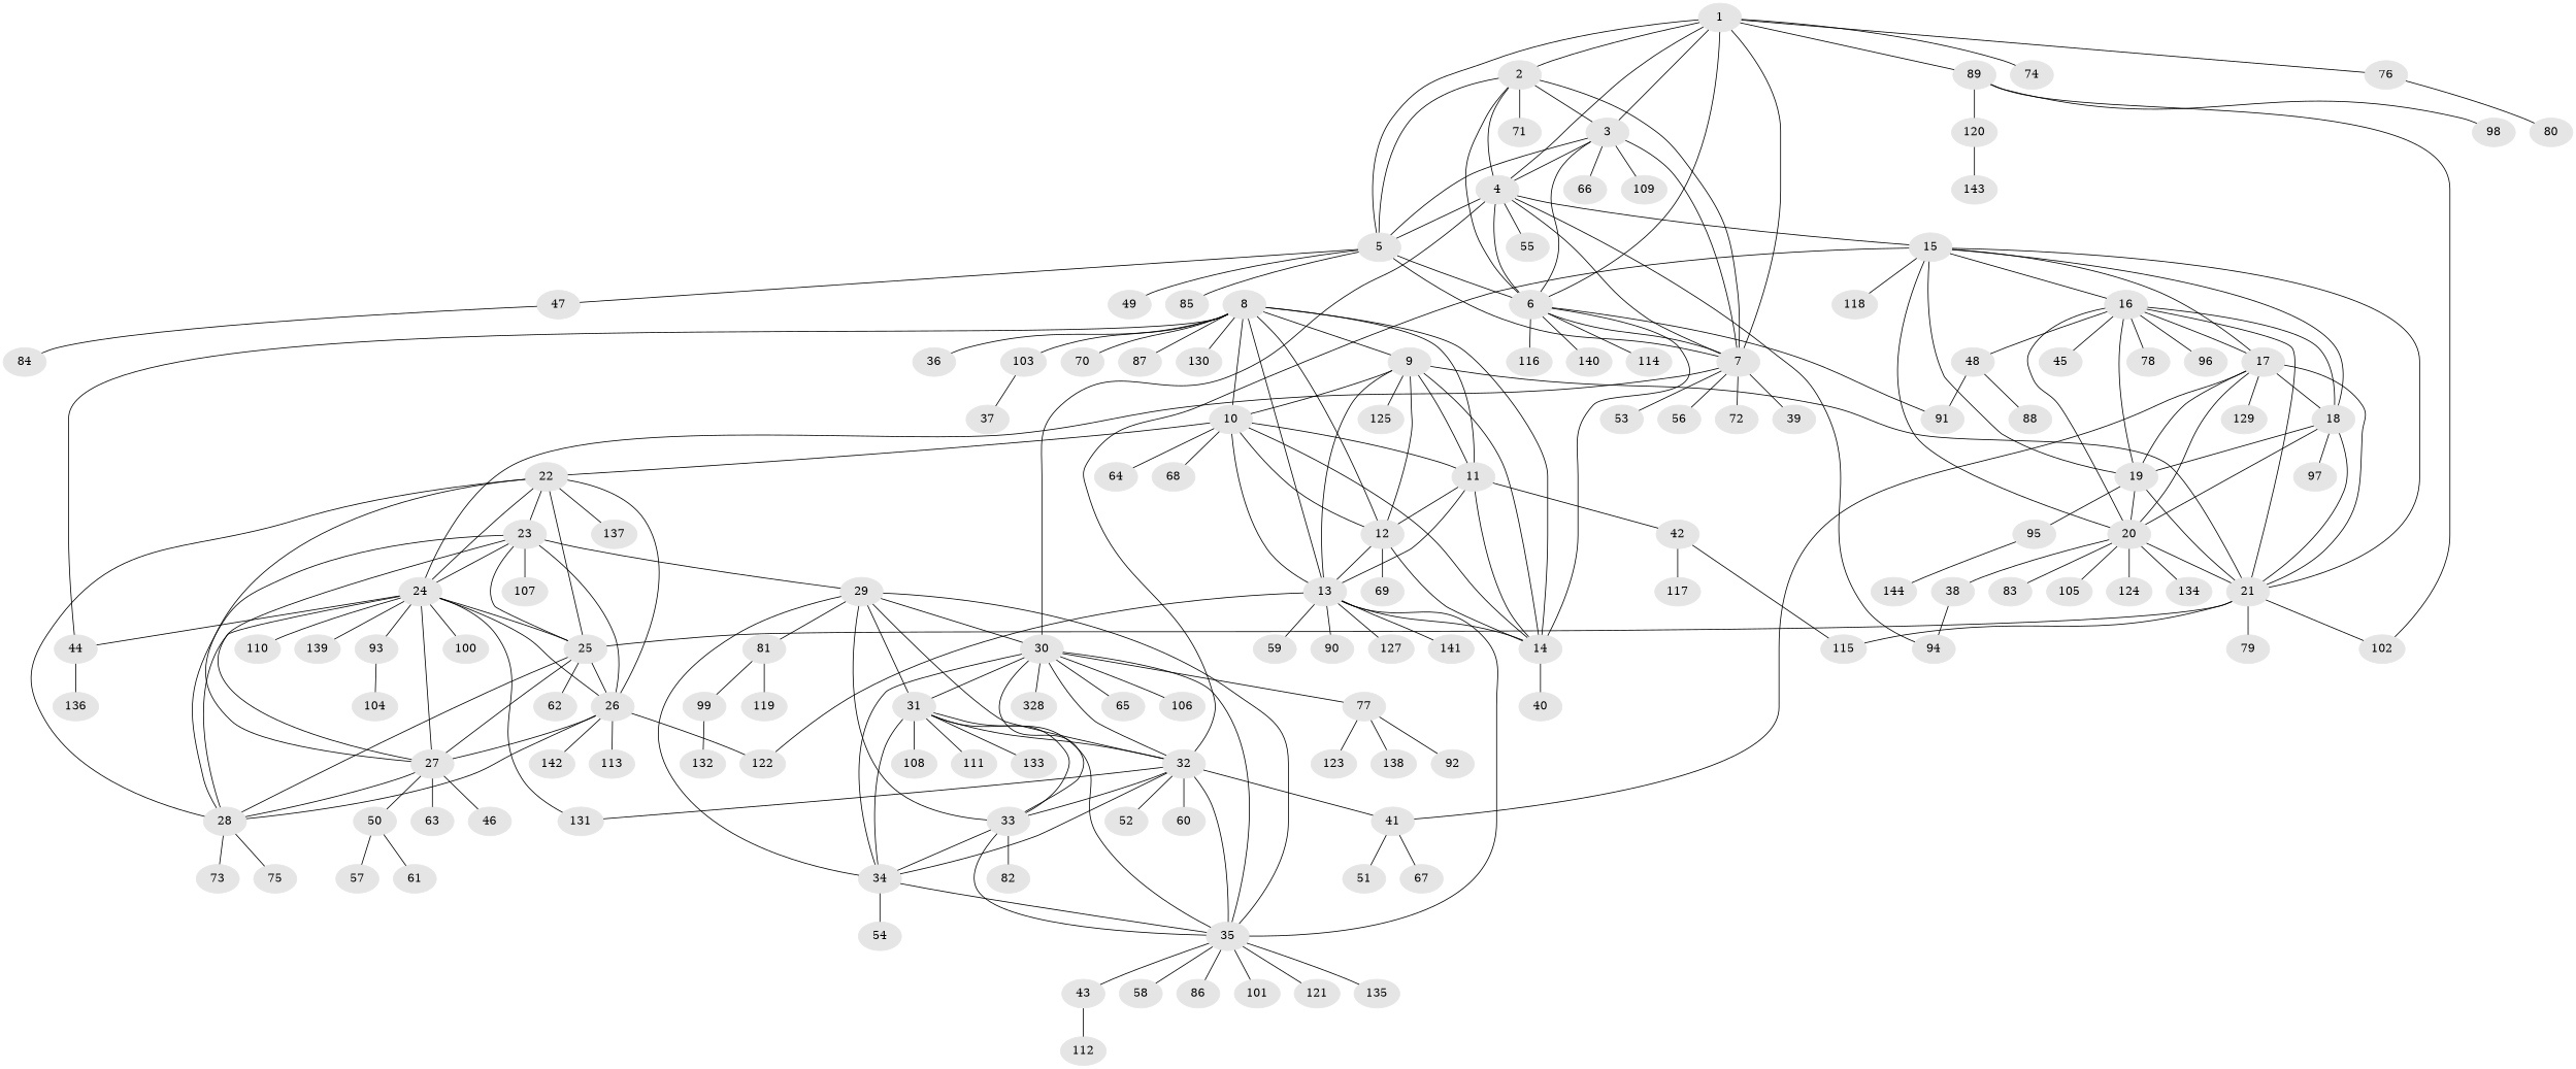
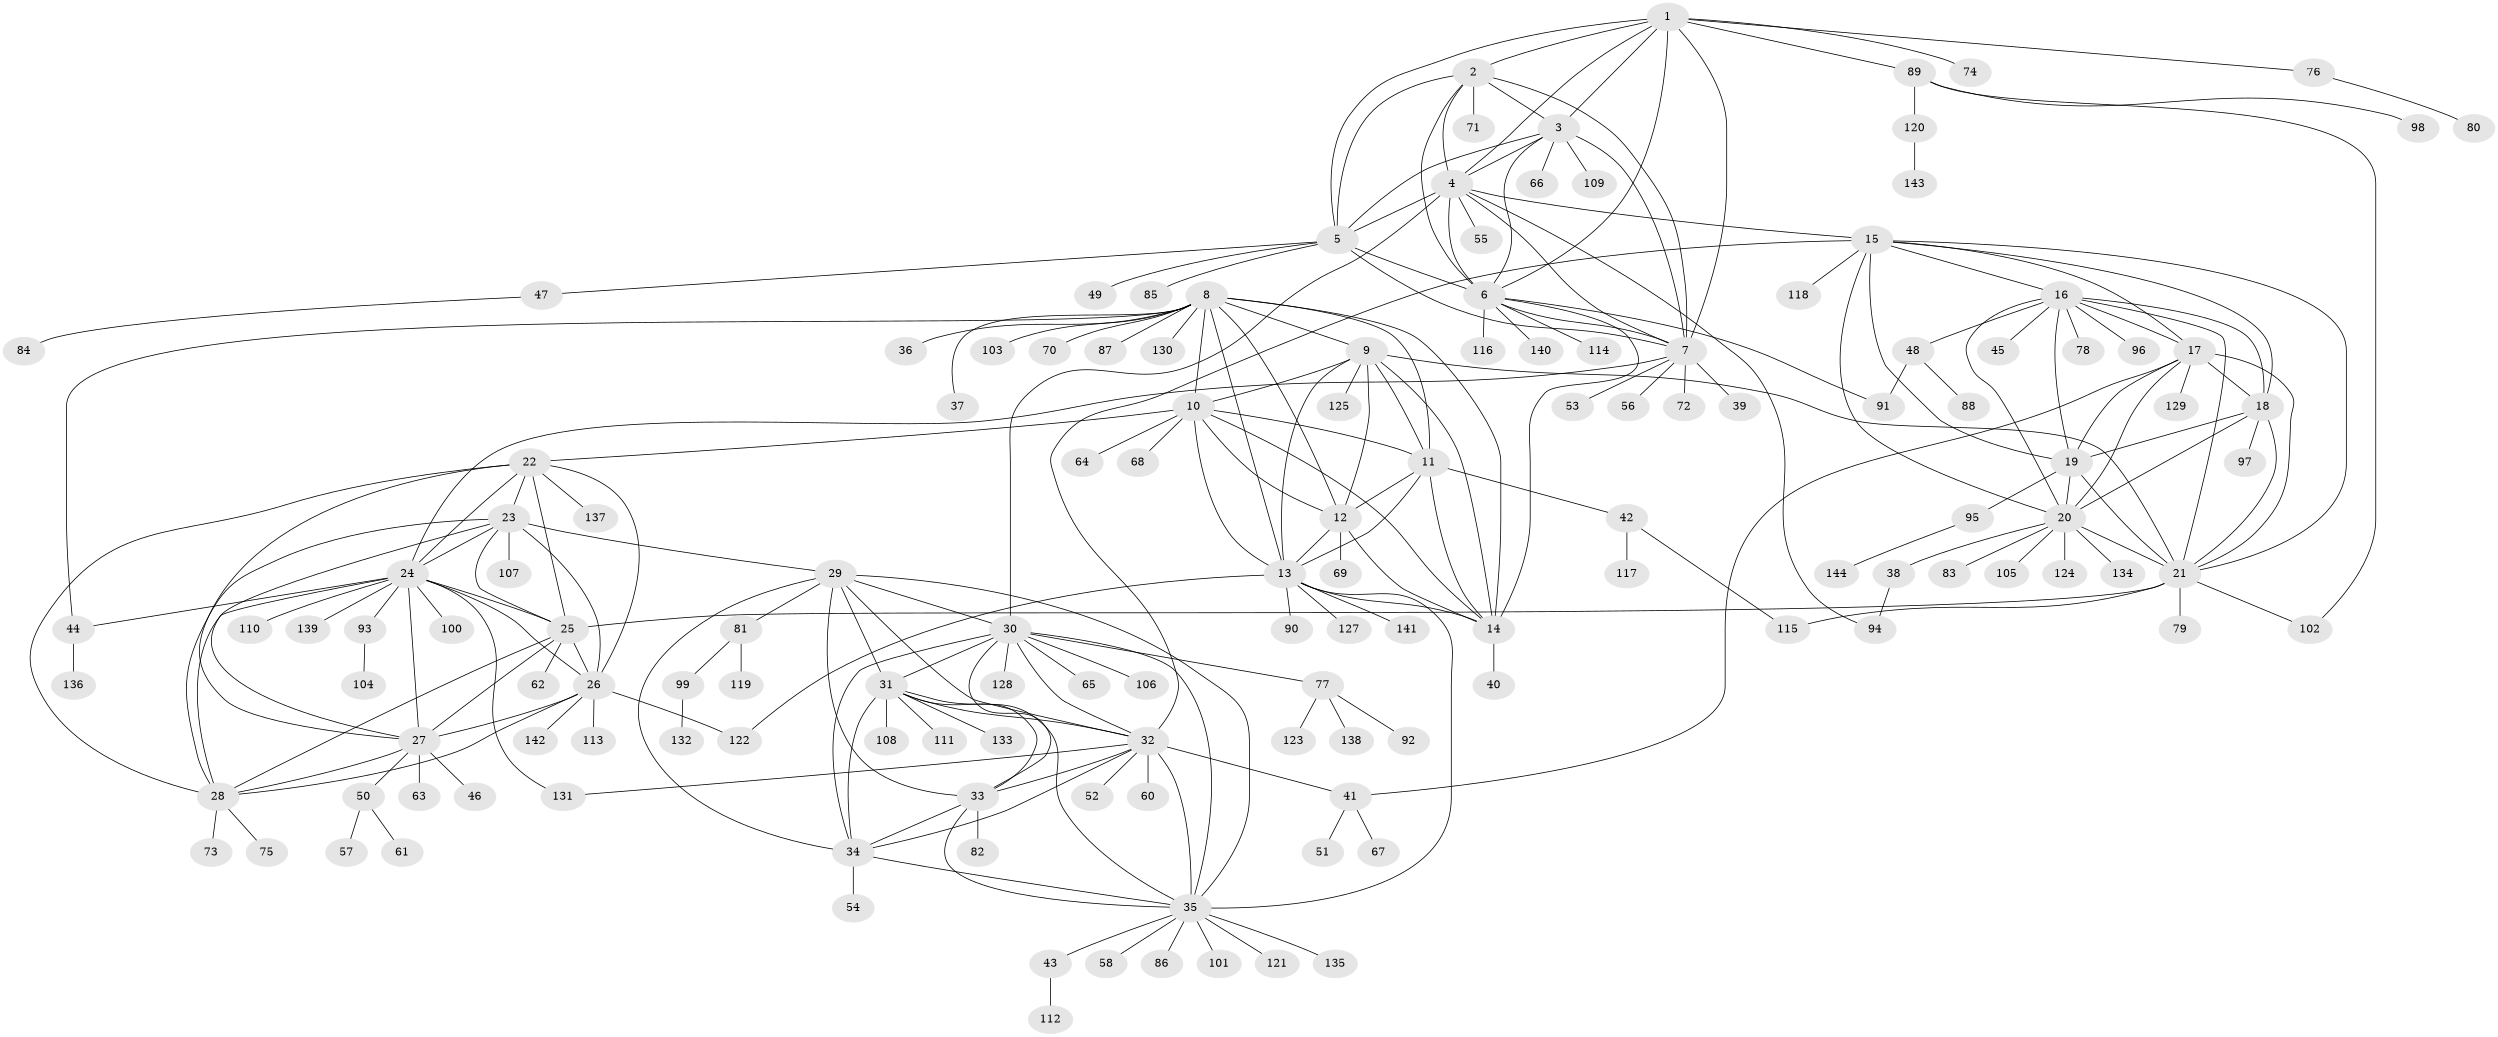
  graph {
    node [color=gray90 style=filled]
    1
    2
    3
    4
    5
    6
    7
    74
    76
    89
    71
    66
    109
    15
    30
    55
    94
    47
    49
    85
    14
    91
    114
    116
    140
    24
    39
    53
    56
    72
    80
    102
    98
    120
    21
    16
    17
    18
    19
    20
    32
    118
    35
    31
    33
    34
    65
    77
    106
-   128 [label=328]
+   128
    84
    40
    44
    25
    26
    27
    28
    93
    100
    110
    131
    139
    8
    9
    10
    11
    12
    13
    36
    37
    70
    87
    103
    130
    125
    22
    64
    68
    42
    69
-   59
    90
    122
    127
    141
    136
    79
    115
    23
    137
    117
    43
    58
    86
    101
    121
    135
    45
    48
    78
    96
    41
    129
    97
    95
    38
    83
    105
    124
    134
    52
    60
    88
    51
    67
    144
    62
    29
    107
    113
    142
    46
    50
    63
    73
    75
    81
    104
    57
    61
    108
    111
    133
    82
    54
    99
    119
    92
    123
    138
    112
    132
    143
    1 -- 2
    1 -- 3
    1 -- 4
    1 -- 5
    1 -- 6
    1 -- 7
    1 -- 74
    1 -- 76
    1 -- 89
    2 -- 3
    2 -- 4
    2 -- 5
    2 -- 6
    2 -- 7
    2 -- 71
    3 -- 4
    3 -- 5
    3 -- 6
    3 -- 7
    3 -- 66
    3 -- 109
    4 -- 5
    4 -- 6
    4 -- 7
    4 -- 15
    4 -- 30
    4 -- 55
    4 -- 94
    5 -- 6
    5 -- 7
    5 -- 47
    5 -- 49
    5 -- 85
    6 -- 7
    6 -- 14
    6 -- 91
    6 -- 114
    6 -- 116
    6 -- 140
    7 -- 24
    7 -- 39
    7 -- 53
    7 -- 56
    7 -- 72
    76 -- 80
    89 -- 102
    89 -- 98
    89 -- 120
    15 -- 21
    15 -- 16
    15 -- 17
    15 -- 18
    15 -- 19
    15 -- 20
    15 -- 32
    15 -- 118
    30 -- 32
    30 -- 35
    30 -- 31
    30 -- 33
    30 -- 34
    30 -- 65
    30 -- 77
    30 -- 106
    30 -- 128
    47 -- 84
    14 -- 40
    24 -- 44
    24 -- 25
    24 -- 26
    24 -- 27
    24 -- 28
    24 -- 93
    24 -- 100
    24 -- 110
    24 -- 131
    24 -- 139
    120 -- 143
    21 -- 102
    21 -- 25
    21 -- 79
    21 -- 115
    16 -- 21
    16 -- 17
    16 -- 18
    16 -- 19
    16 -- 20
    16 -- 45
    16 -- 48
    16 -- 78
    16 -- 96
    17 -- 21
    17 -- 18
    17 -- 19
    17 -- 20
    17 -- 41
    17 -- 129
    18 -- 21
    18 -- 19
    18 -- 20
    18 -- 97
    19 -- 21
    19 -- 20
    19 -- 95
    20 -- 21
    20 -- 38
    20 -- 83
    20 -- 105
    20 -- 124
    20 -- 134
    32 -- 35
    32 -- 33
    32 -- 34
    32 -- 131
    32 -- 41
    32 -- 52
    32 -- 60
    35 -- 43
    35 -- 58
    35 -- 86
    35 -- 101
    35 -- 121
    35 -- 135
    31 -- 32
    31 -- 35
    31 -- 33
    31 -- 34
    31 -- 108
    31 -- 111
    31 -- 133
    33 -- 35
    33 -- 34
    33 -- 82
    34 -- 35
    34 -- 54
    77 -- 92
    77 -- 123
    77 -- 138
    44 -- 136
    25 -- 26
    25 -- 27
    25 -- 28
    25 -- 62
    26 -- 27
    26 -- 28
    26 -- 122
    26 -- 113
    26 -- 142
    27 -- 28
    27 -- 46
    27 -- 50
    27 -- 63
    28 -- 73
    28 -- 75
    93 -- 104
    8 -- 14
    8 -- 44
    8 -- 9
    8 -- 10
    8 -- 11
    8 -- 12
    8 -- 13
    8 -- 36
-   103 -- 37
+   8 -- 37
    8 -- 70
    8 -- 87
    8 -- 103
    8 -- 130
    9 -- 14
    9 -- 21
    9 -- 10
    9 -- 11
    9 -- 12
    9 -- 13
    9 -- 125
    10 -- 14
    10 -- 11
    10 -- 12
    10 -- 13
    10 -- 22
    10 -- 64
    10 -- 68
    11 -- 14
    11 -- 12
    11 -- 13
    11 -- 42
    12 -- 14
    12 -- 13
    12 -- 69
    13 -- 14
    13 -- 35
-   13 -- 59
    13 -- 90
    13 -- 122
    13 -- 127
    13 -- 141
    22 -- 24
    22 -- 25
    22 -- 26
    22 -- 27
    22 -- 28
    22 -- 23
    22 -- 137
    42 -- 115
    42 -- 117
    23 -- 24
    23 -- 25
    23 -- 26
    23 -- 27
    23 -- 28
    23 -- 29
    23 -- 107
    43 -- 112
    48 -- 91
    48 -- 88
    41 -- 51
    41 -- 67
    95 -- 144
    38 -- 94
    29 -- 30
    29 -- 32
    29 -- 35
    29 -- 31
    29 -- 33
    29 -- 34
    29 -- 81
    50 -- 57
    50 -- 61
    81 -- 99
    81 -- 119
    99 -- 132
  }
